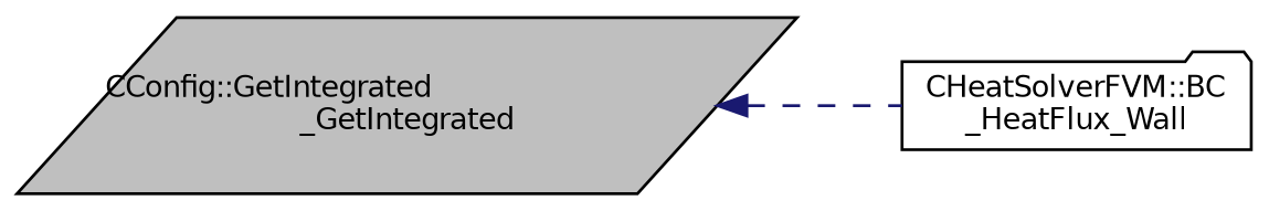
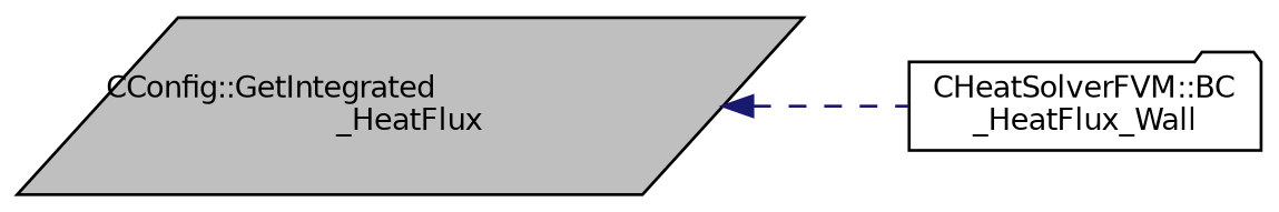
  digraph {
    rankdir=LR
    node [color=black fontname=Helvetica fontsize=10 style=filled]
-   n1 [fillcolor=grey75 fontcolor=black height=0.2 label="CConfig::GetIntegrated\l_GetIntegrated" shape=parallelogram width=0.4]
+   n1 [fillcolor=grey75 fontcolor=black height=0.2 label="CConfig::GetIntegrated\l_HeatFlux" shape=parallelogram width=0.4]
    n2 [fillcolor=white height=0.2 label="CHeatSolverFVM::BC\l_HeatFlux_Wall" shape=folder width=0.4]
    n1 -> n2 [color=midnightblue dir=back fontname=Helvetica fontsize=10 labelfontname=Helvetica labelfontsize=10 style=dashed]
  }
